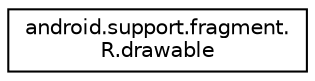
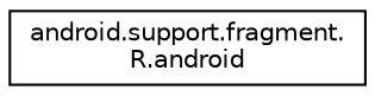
  digraph {
    rankdir=TB
-   n1 [color=black fillcolor=white fontname=Helvetica fontsize=10 height=0.2 label="android.support.fragment.\lR.drawable" shape=record style=filled width=0.4]
+   n1 [color=black fillcolor=white fontname=Helvetica fontsize=10 height=0.2 label="android.support.fragment.\lR.android" shape=record style=filled width=0.4]
  }
